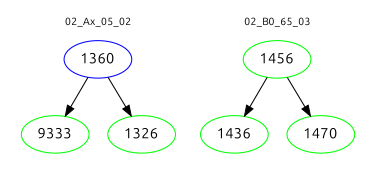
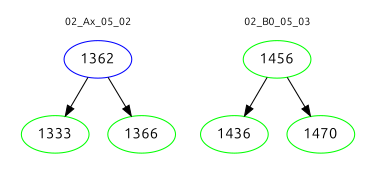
  digraph {
    fontname=Ubuntu
    node [color=green fontname=Ubuntu]
    edge [color=black fontname=Ubuntu]
-   n1 [color=blue label=1360]
-   n2 [label=9333]
-   n3 [label=1326]
+   n1 [color=blue label=1362]
+   n2 [label=1333]
+   n3 [label=1366]
    n4 [label=1456]
    n5 [label=1436]
    n6 [label=1470]
    subgraph cluster_1 {
      color=white
      fontsize=10
      label="02_Ax_05_02"
      n1
      n2
      n3
    }
    subgraph cluster_2 {
      color=white
      fontsize=10
-     label="02_B0_65_03"
+     label="02_B0_05_03"
      n4
      n5
      n6
    }
    n1 -> n2
    n1 -> n3
    n4 -> n5
    n4 -> n6
  }
